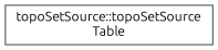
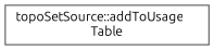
  digraph {
    rankdir=LR
    fontname=Ubuntu
-   n1 [color=grey40 fillcolor=white fontname=Ubuntu fontsize=10 height=0.2 label="topoSetSource::topoSetSource\lTable" shape=box style=filled width=0.4]
+   n1 [color=grey40 fillcolor=white fontname=Ubuntu fontsize=10 height=0.2 label="topoSetSource::addToUsage\lTable" shape=box style=filled width=0.4]
  }
